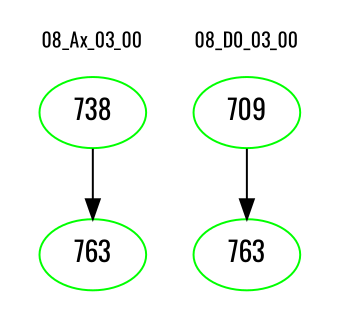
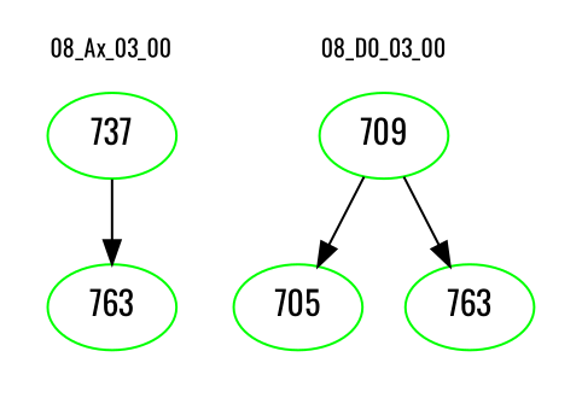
  digraph {
    fontname=Oswald
    node [color=green fontname=Oswald]
    edge [color=black fontname=Oswald]
-   n1 [label=738]
+   n1 [label=737]
    n2 [label=763]
    n3 [label=709]
+   n4 [label=705]
    n5 [label=763]
    subgraph cluster_1 {
      color=white
      fontsize=10
      label="08_Ax_03_00"
      n1
      n2
    }
    subgraph cluster_2 {
      color=white
      fontsize=10
      label="08_D0_03_00"
      n3
+     n4
      n5
    }
    n1 -> n2
+   n3 -> n4
    n3 -> n5
  }
